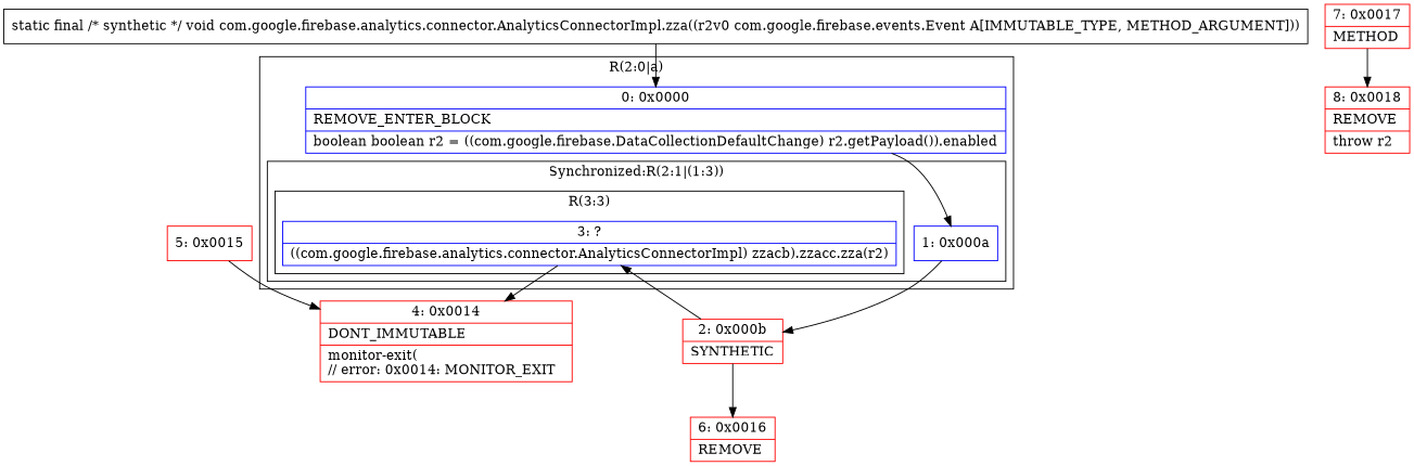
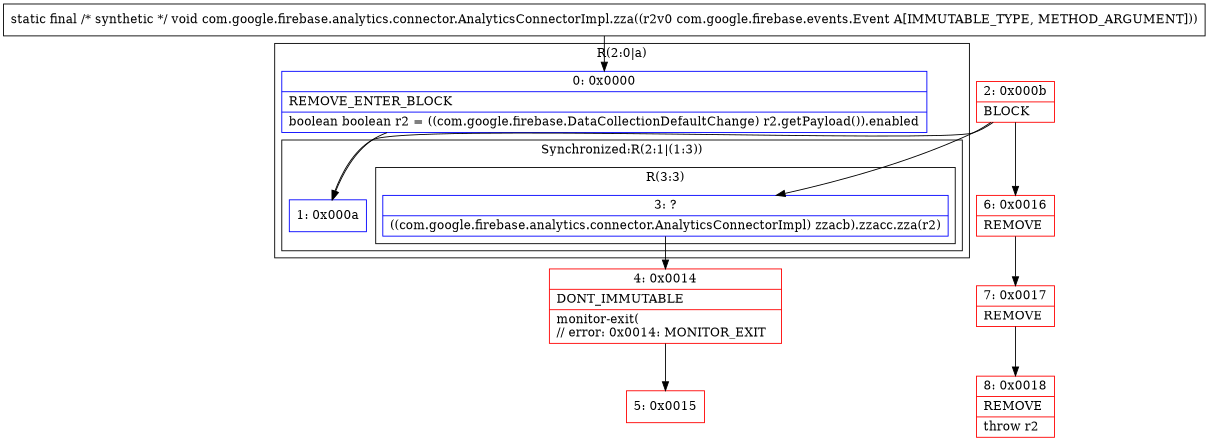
  digraph {
    node [color=red shape=record]
    n1 [color=blue label="{3\:\ ?|((com.google.firebase.analytics.connector.AnalyticsConnectorImpl) zzacb).zzacc.zza(r2)\l}"]
    n2 [color=blue label="{1\:\ 0x000a}"]
    n3 [color=blue label="{0\:\ 0x0000|REMOVE_ENTER_BLOCK\l|boolean boolean r2 = ((com.google.firebase.DataCollectionDefaultChange) r2.getPayload()).enabled\l}"]
    n4 [label="{4\:\ 0x0014|DONT_IMMUTABLE\l|monitor\-exit(\l\/\/ error: 0x0014: MONITOR_EXIT  \l}"]
-   n5 [label="{2\:\ 0x000b|SYNTHETIC\l}"]
+   n5 [label="{2\:\ 0x000b|BLOCK\l}"]
    n6 [label="{6\:\ 0x0016|REMOVE\l}"]
    n7 [label="{5\:\ 0x0015}"]
-   n8 [label="{7\:\ 0x0017|METHOD\l}"]
+   n8 [label="{7\:\ 0x0017|REMOVE\l}"]
    n9 [label="{8\:\ 0x0018|REMOVE\l|throw r2\l}"]
    n10 [label="{static final \/* synthetic *\/ void com.google.firebase.analytics.connector.AnalyticsConnectorImpl.zza((r2v0 com.google.firebase.events.Event A[IMMUTABLE_TYPE, METHOD_ARGUMENT])) }" color=""]
    subgraph cluster_1 {
      label="R(2:0|a)"
      n3
      subgraph cluster_2 {
        label="Synchronized:R(2:1|(1:3))"
        n2
        subgraph cluster_3 {
          label="R(3:3)"
          n1
        }
      }
    }
    n1 -> n4
-   n2 -> n5
+   n5 -> n2
    n3 -> n2
-   n7 -> n4
+   n4 -> n7
    n5 -> n1
    n5 -> n6
+   n6 -> n8
    n8 -> n9
    n10 -> n3
  }
